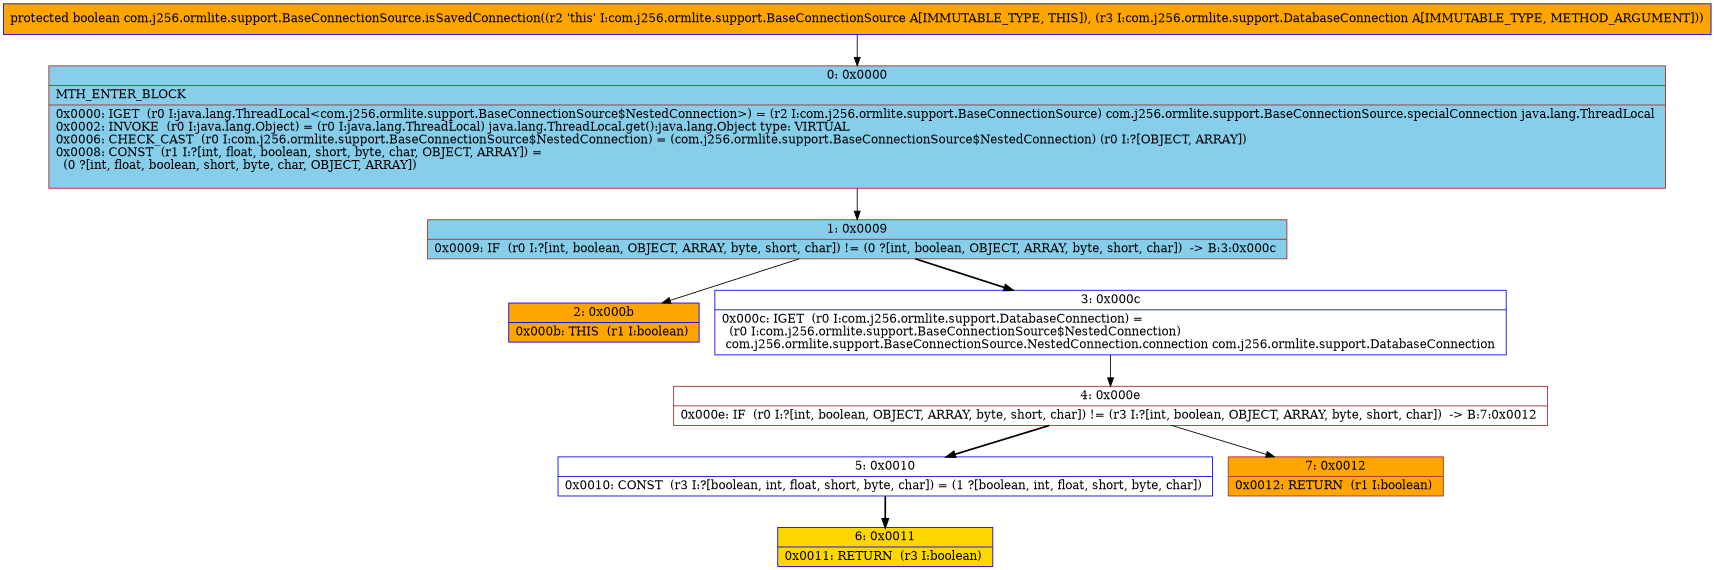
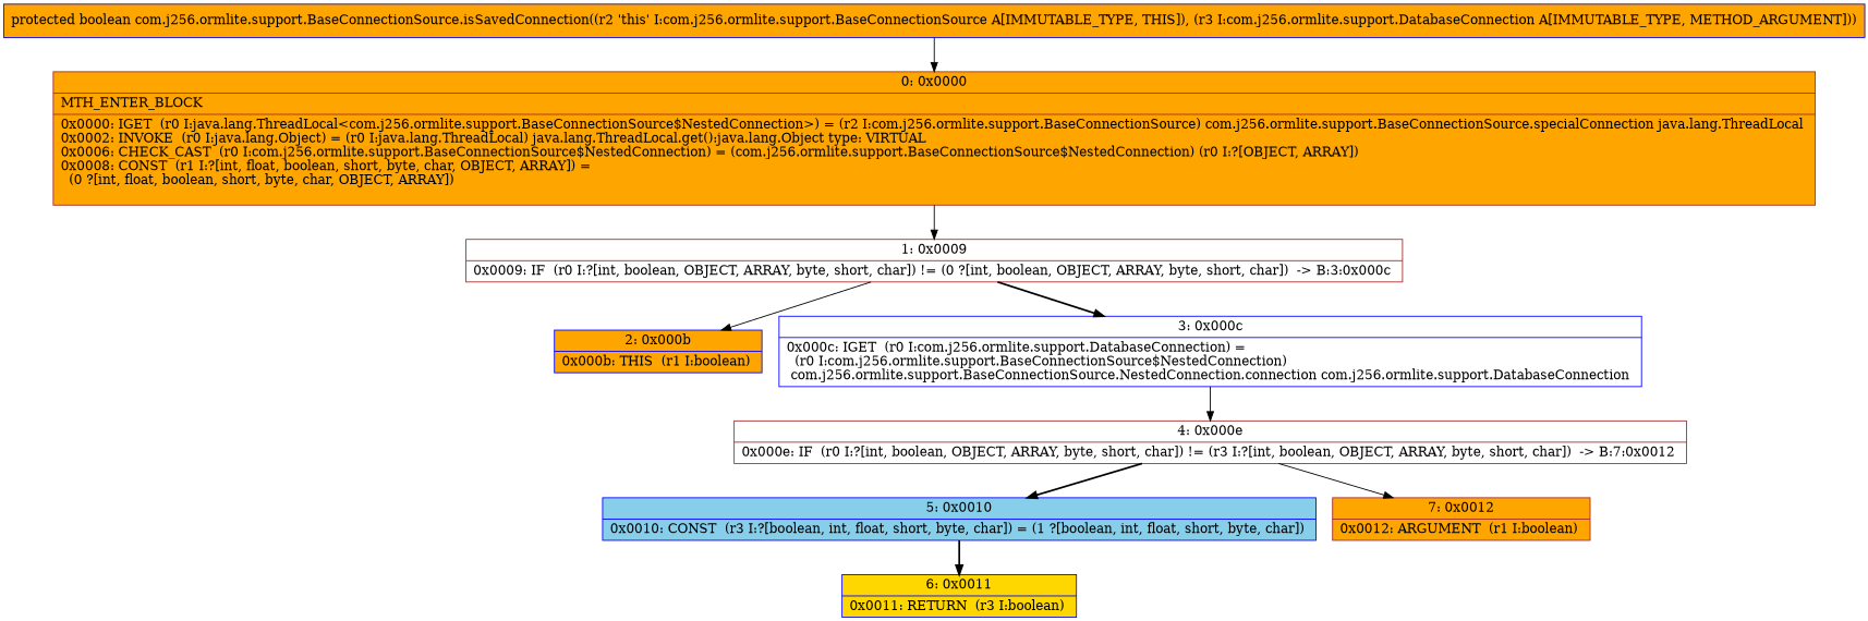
  digraph {
    node [color=blue fillcolor=orange shape=record style=filled]
    edge [style=solid]
-   n1 [color=brown fillcolor=skyblue label="{0\:\ 0x0000|MTH_ENTER_BLOCK\l|0x0000: IGET  (r0 I:java.lang.ThreadLocal\<com.j256.ormlite.support.BaseConnectionSource$NestedConnection\>) = (r2 I:com.j256.ormlite.support.BaseConnectionSource) com.j256.ormlite.support.BaseConnectionSource.specialConnection java.lang.ThreadLocal \l0x0002: INVOKE  (r0 I:java.lang.Object) = (r0 I:java.lang.ThreadLocal) java.lang.ThreadLocal.get():java.lang.Object type: VIRTUAL \l0x0006: CHECK_CAST  (r0 I:com.j256.ormlite.support.BaseConnectionSource$NestedConnection) = (com.j256.ormlite.support.BaseConnectionSource$NestedConnection) (r0 I:?[OBJECT, ARRAY]) \l0x0008: CONST  (r1 I:?[int, float, boolean, short, byte, char, OBJECT, ARRAY]) = \l  (0 ?[int, float, boolean, short, byte, char, OBJECT, ARRAY])\l \l}"]
-   n2 [color=brown fillcolor=skyblue label="{1\:\ 0x0009|0x0009: IF  (r0 I:?[int, boolean, OBJECT, ARRAY, byte, short, char]) != (0 ?[int, boolean, OBJECT, ARRAY, byte, short, char])  \-\> B:3:0x000c \l}"]
+   n1 [color=brown label="{0\:\ 0x0000|MTH_ENTER_BLOCK\l|0x0000: IGET  (r0 I:java.lang.ThreadLocal\<com.j256.ormlite.support.BaseConnectionSource$NestedConnection\>) = (r2 I:com.j256.ormlite.support.BaseConnectionSource) com.j256.ormlite.support.BaseConnectionSource.specialConnection java.lang.ThreadLocal \l0x0002: INVOKE  (r0 I:java.lang.Object) = (r0 I:java.lang.ThreadLocal) java.lang.ThreadLocal.get():java.lang.Object type: VIRTUAL \l0x0006: CHECK_CAST  (r0 I:com.j256.ormlite.support.BaseConnectionSource$NestedConnection) = (com.j256.ormlite.support.BaseConnectionSource$NestedConnection) (r0 I:?[OBJECT, ARRAY]) \l0x0008: CONST  (r1 I:?[int, float, boolean, short, byte, char, OBJECT, ARRAY]) = \l  (0 ?[int, float, boolean, short, byte, char, OBJECT, ARRAY])\l \l}"]
+   n2 [color=brown fillcolor=white label="{1\:\ 0x0009|0x0009: IF  (r0 I:?[int, boolean, OBJECT, ARRAY, byte, short, char]) != (0 ?[int, boolean, OBJECT, ARRAY, byte, short, char])  \-\> B:3:0x000c \l}"]
    n3 [label="{2\:\ 0x000b|0x000b: THIS  (r1 I:boolean) \l}"]
    n4 [fillcolor=white label="{3\:\ 0x000c|0x000c: IGET  (r0 I:com.j256.ormlite.support.DatabaseConnection) = \l  (r0 I:com.j256.ormlite.support.BaseConnectionSource$NestedConnection)\l com.j256.ormlite.support.BaseConnectionSource.NestedConnection.connection com.j256.ormlite.support.DatabaseConnection \l}"]
    n5 [color=brown fillcolor=white label="{4\:\ 0x000e|0x000e: IF  (r0 I:?[int, boolean, OBJECT, ARRAY, byte, short, char]) != (r3 I:?[int, boolean, OBJECT, ARRAY, byte, short, char])  \-\> B:7:0x0012 \l}"]
-   n6 [fillcolor=white label="{5\:\ 0x0010|0x0010: CONST  (r3 I:?[boolean, int, float, short, byte, char]) = (1 ?[boolean, int, float, short, byte, char]) \l}"]
-   n7 [color=brown label="{7\:\ 0x0012|0x0012: RETURN  (r1 I:boolean) \l}"]
+   n6 [fillcolor=skyblue label="{5\:\ 0x0010|0x0010: CONST  (r3 I:?[boolean, int, float, short, byte, char]) = (1 ?[boolean, int, float, short, byte, char]) \l}"]
+   n7 [color=brown label="{7\:\ 0x0012|0x0012: ARGUMENT  (r1 I:boolean) \l}"]
    n8 [fillcolor=gold label="{6\:\ 0x0011|0x0011: RETURN  (r3 I:boolean) \l}"]
    n9 [label="{protected boolean com.j256.ormlite.support.BaseConnectionSource.isSavedConnection((r2 'this' I:com.j256.ormlite.support.BaseConnectionSource A[IMMUTABLE_TYPE, THIS]), (r3 I:com.j256.ormlite.support.DatabaseConnection A[IMMUTABLE_TYPE, METHOD_ARGUMENT])) }"]
    n1 -> n2
    n2 -> n3
    n2 -> n4 [style=bold]
    n4 -> n5
    n5 -> n6 [style=bold]
    n5 -> n7
    n6 -> n8 [style=bold]
    n9 -> n1
  }
